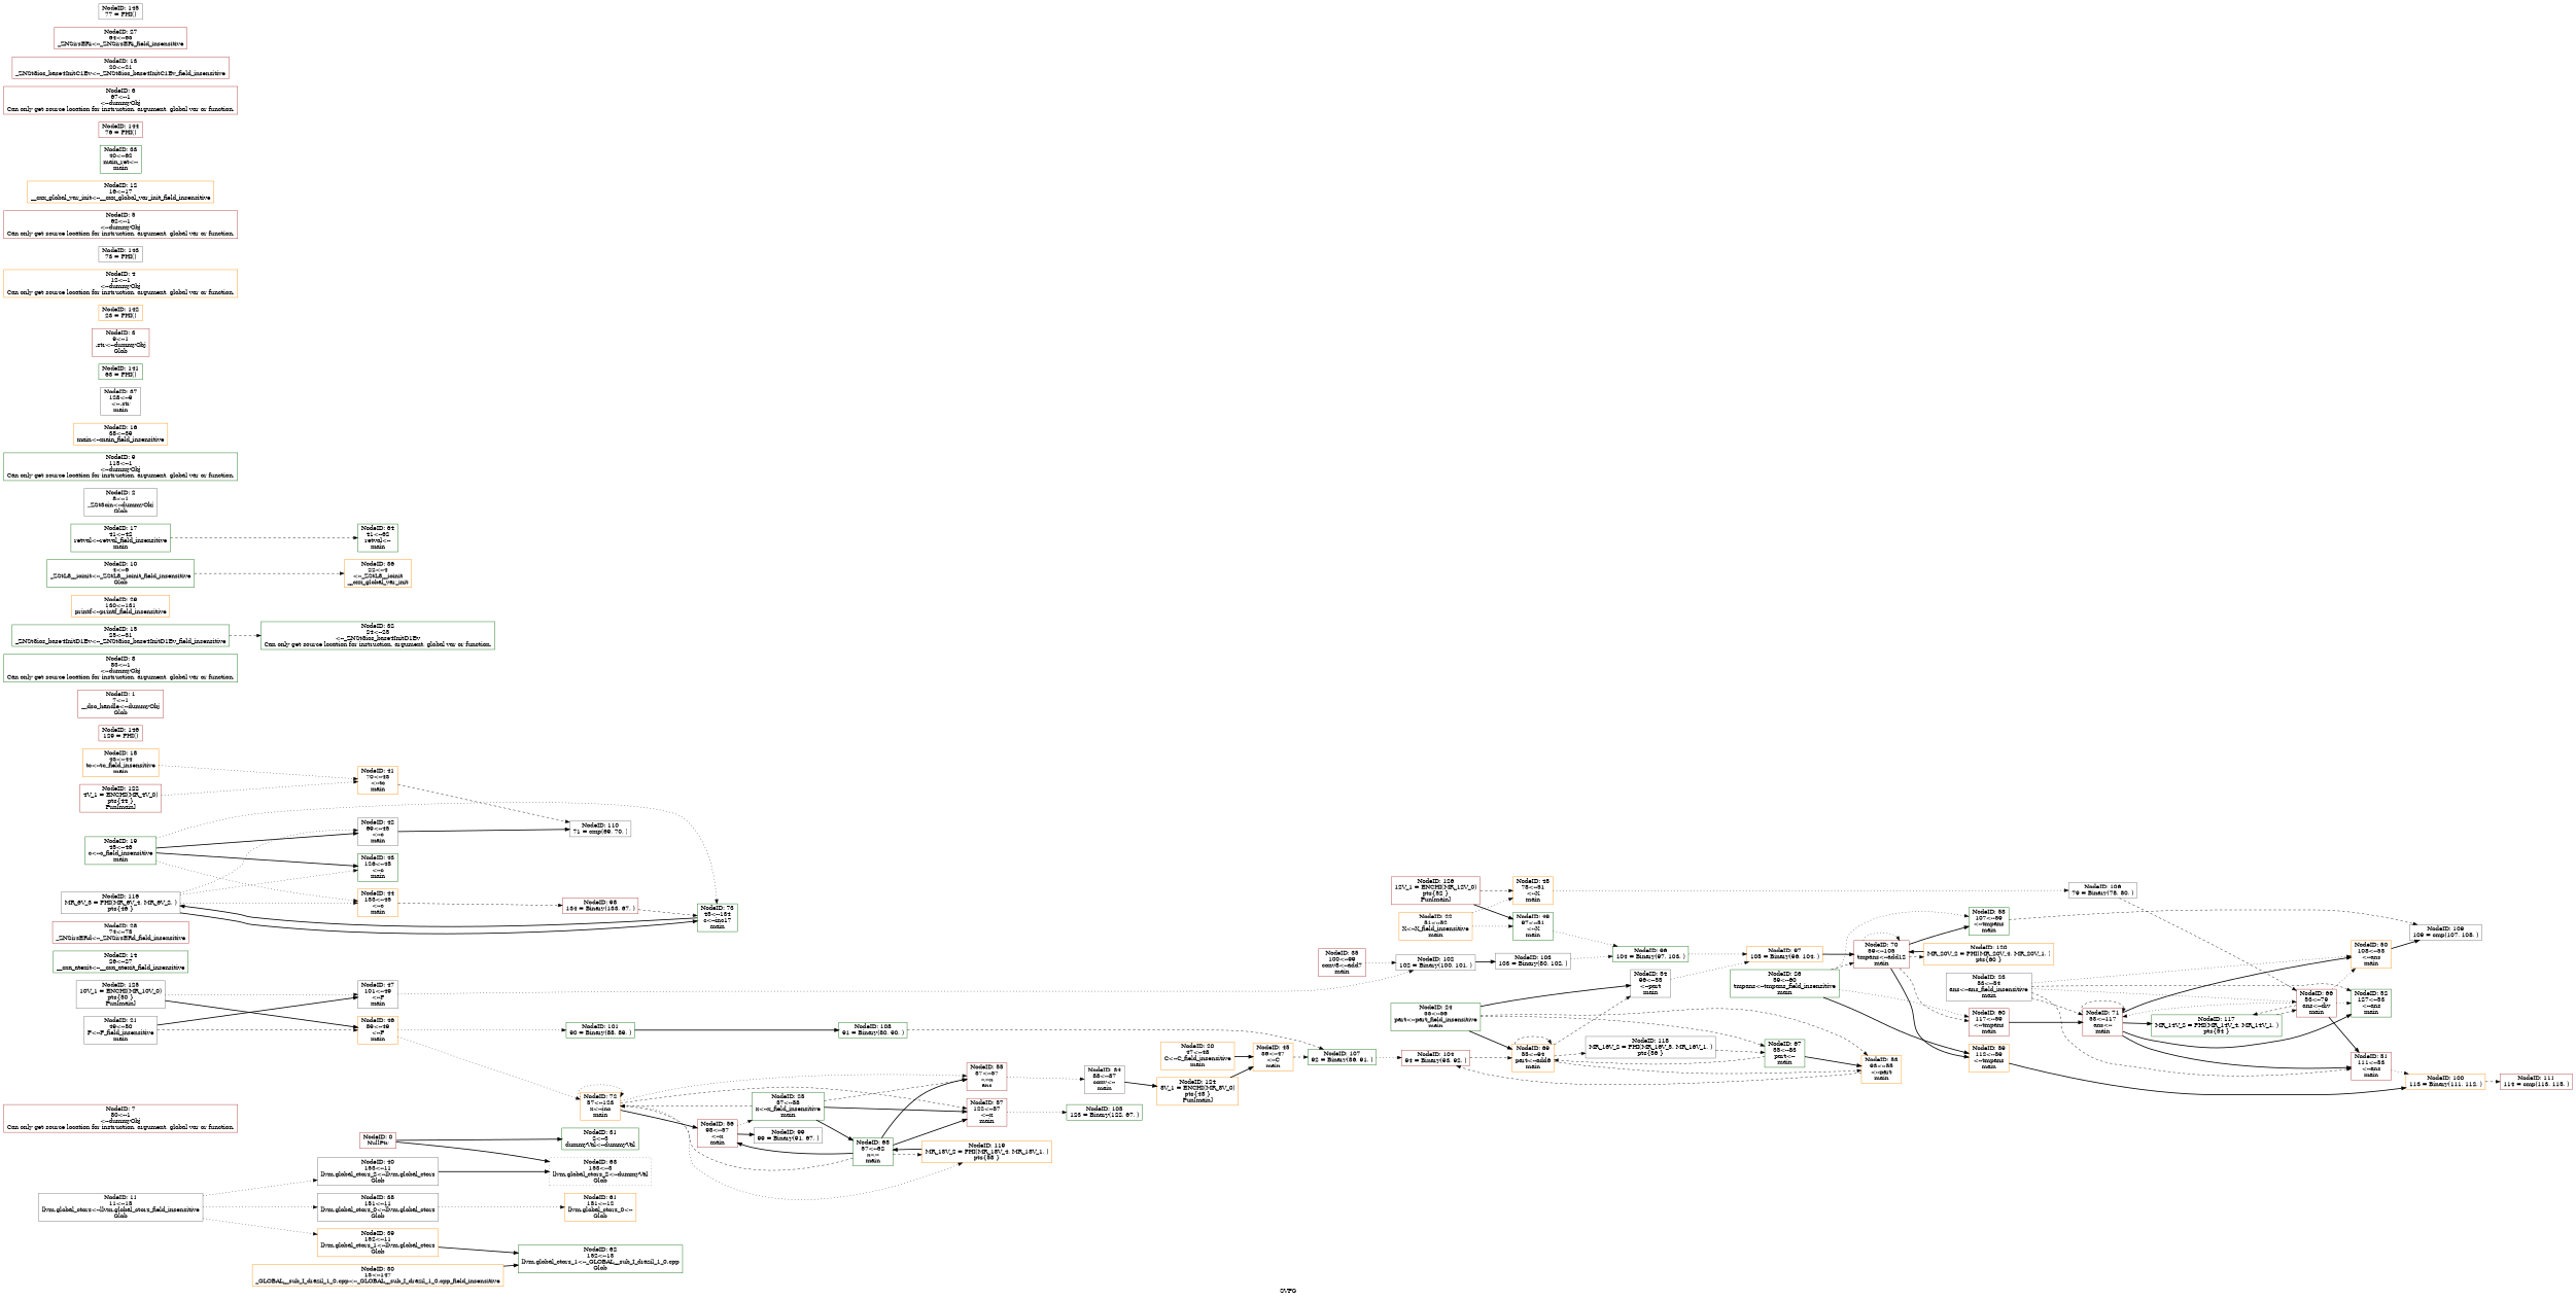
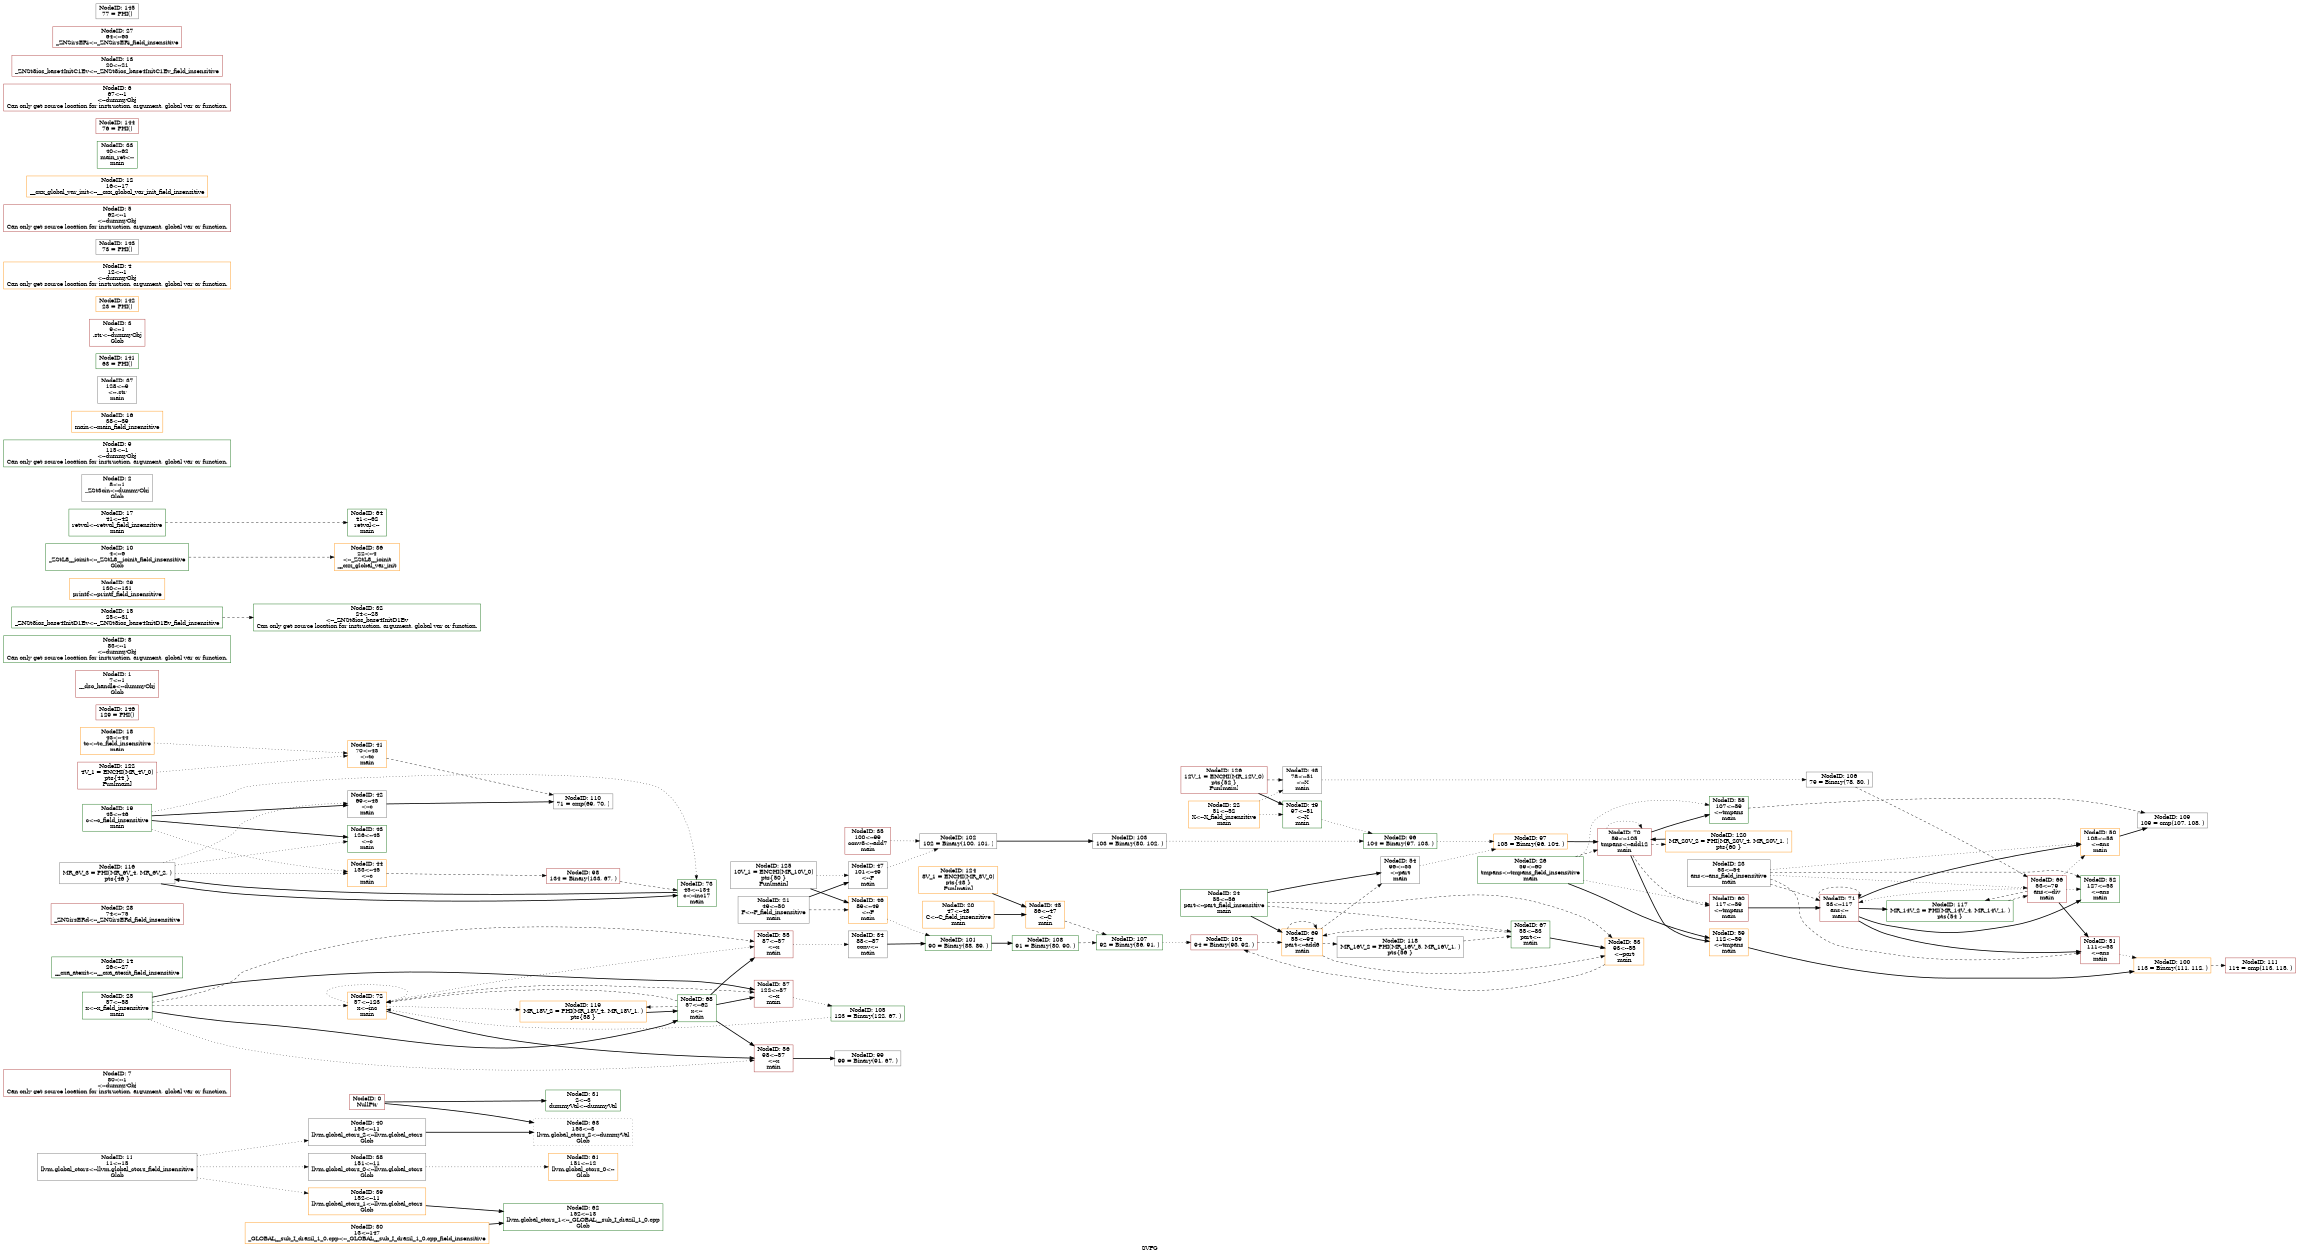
  digraph {
    label=SVFG
    rankdir=LR
    node [color=darkgreen shape=record]
    edge [style=bold]
    n1 [color=brown label="{NodeID: 0\nNullPtr}"]
    n2 [label="{NodeID: 31\n2\<--3\ndummyVal\<--dummyVal\n}"]
    n3 [color=gray40 label="{NodeID: 63\n153\<--3\nllvm.global_ctors_2\<--dummyVal\nGlob }" style=dotted]
    n4 [color=brown label="{NodeID: 7\n80\<--1\n\<--dummyObj\nCan only get source location for instruction, argument, global var or function.}"]
    n5 [color=darkorange label="{NodeID: 97\n105 = Binary(96, 104, )\n}"]
    n6 [color=brown label="{NodeID: 70\n59\<--105\ntmpans\<--add12\nmain\n}"]
    n7 [label="{NodeID: 58\n107\<--59\n\<--tmpans\nmain\n}"]
    n8 [color=darkorange label="{NodeID: 59\n112\<--59\n\<--tmpans\nmain\n}"]
    n9 [color=brown label="{NodeID: 60\n117\<--59\n\<--tmpans\nmain\n}"]
    n10 [color=darkorange label="{NodeID: 120\nMR_20V_2 = PHI(MR_20V_4, MR_20V_1, )\npts\{60 \}\n}"]
    n11 [color=gray40 label="{NodeID: 109\n109 = cmp(107, 108, )\n}"]
    n12 [color=darkorange label="{NodeID: 100\n113 = Binary(111, 112, )\n}"]
    n13 [color=brown label="{NodeID: 71\n53\<--117\nans\<--\nmain\n}"]
    n14 [label="{NodeID: 14\n26\<--27\n__cxa_atexit\<--__cxa_atexit_field_insensitive\n}"]
    n15 [color=brown label="{NodeID: 104\n94 = Binary(93, 92, )\n}"]
    n16 [color=darkorange label="{NodeID: 69\n55\<--94\npart\<--add6\nmain\n}"]
    n17 [color=gray40 label="{NodeID: 118\nMR_16V_2 = PHI(MR_16V_5, MR_16V_1, )\npts\{56 \}\n}"]
    n18 [color=darkorange label="{NodeID: 53\n93\<--55\n\<--part\nmain\n}"]
    n19 [color=gray40 label="{NodeID: 54\n96\<--55\n\<--part\nmain\n}"]
    n20 [label="{NodeID: 67\n55\<--83\npart\<--\nmain\n}"]
    n21 [color=gray40 label="{NodeID: 21\n49\<--50\nF\<--F_field_insensitive\nmain\n}"]
    n22 [color=darkorange label="{NodeID: 46\n89\<--49\n\<--F\nmain\n}"]
    n23 [color=gray40 label="{NodeID: 47\n101\<--49\n\<--F\nmain\n}"]
    n24 [label="{NodeID: 101\n90 = Binary(88, 89, )\n}"]
    n25 [color=gray40 label="{NodeID: 102\n102 = Binary(100, 101, )\n}"]
    n26 [label="{NodeID: 108\n91 = Binary(80, 90, )\n}"]
    n27 [color=gray40 label="{NodeID: 103\n103 = Binary(80, 102, )\n}"]
    n28 [color=brown label="{NodeID: 111\n114 = cmp(113, 115, )\n}"]
    n29 [color=brown label="{NodeID: 28\n74\<--75\n_ZNSirsERd\<--_ZNSirsERd_field_insensitive\n}"]
    n30 [color=brown label="{NodeID: 35\n100\<--99\nconv8\<--add7\nmain\n}"]
    n31 [label="{NodeID: 96\n104 = Binary(97, 103, )\n}"]
    n32 [color=gray40 label="{NodeID: 125\n10V_1 = ENCHI(MR_10V_0)\npts\{50 \}\nFun[main]}" style=double]
    n33 [color=gray40 label="{NodeID: 42\n69\<--45\n\<--c\nmain\n}"]
    n34 [color=gray40 label="{NodeID: 110\n71 = cmp(69, 70, )\n}"]
    n35 [label="{NodeID: 49\n97\<--51\n\<--X\nmain\n}"]
    n36 [color=brown label="{NodeID: 56\n98\<--57\n\<--x\nmain\n}"]
    n37 [color=gray40 label="{NodeID: 99\n99 = Binary(91, 67, )\n}"]
    n38 [color=brown label="{NodeID: 146\n129 = PHI()\n}"]
    n39 [color=darkorange label="{NodeID: 50\n108\<--53\n\<--ans\nmain\n}"]
    n40 [color=brown label="{NodeID: 51\n111\<--53\n\<--ans\nmain\n}"]
    n41 [label="{NodeID: 52\n127\<--53\n\<--ans\nmain\n}"]
    n42 [label="{NodeID: 117\nMR_14V_2 = PHI(MR_14V_4, MR_14V_1, )\npts\{54 \}\n}"]
    n43 [color=brown label="{NodeID: 1\n7\<--1\n__dso_handle\<--dummyObj\nGlob }"]
    n44 [label="{NodeID: 8\n83\<--1\n\<--dummyObj\nCan only get source location for instruction, argument, global var or function.}"]
    n45 [color=brown label="{NodeID: 98\n134 = Binary(133, 67, )\n}"]
    n46 [label="{NodeID: 73\n45\<--134\nc\<--inc17\nmain\n}"]
    n47 [color=gray40 label="{NodeID: 116\nMR_6V_3 = PHI(MR_6V_4, MR_6V_2, )\npts\{46 \}\n}"]
    n48 [label="{NodeID: 43\n126\<--45\n\<--c\nmain\n}"]
    n49 [color=darkorange label="{NodeID: 44\n133\<--45\n\<--c\nmain\n}"]
    n50 [label="{NodeID: 15\n25\<--31\n_ZNSt8ios_base4InitD1Ev\<--_ZNSt8ios_base4InitD1Ev_field_insensitive\n}"]
    n51 [label="{NodeID: 32\n24\<--25\n\<--_ZNSt8ios_base4InitD1Ev\nCan only get source location for instruction, argument, global var or function.}"]
    n52 [label="{NodeID: 105\n123 = Binary(122, 67, )\n}"]
    n53 [color=darkorange label="{NodeID: 72\n57\<--123\nx\<--inc\nmain\n}"]
    n54 [color=darkorange label="{NodeID: 119\nMR_18V_2 = PHI(MR_18V_4, MR_18V_1, )\npts\{58 \}\n}"]
    n55 [color=brown label="{NodeID: 57\n122\<--57\n\<--x\nmain\n}"]
-   n56 [color=brown label="{NodeID: 55\n87\<--57\n\<--x\nans\n}"]
+   n56 [color=brown label="{NodeID: 55\n87\<--57\n\<--x\nmain\n}"]
    n57 [label="{NodeID: 68\n57\<--62\nx\<--\nmain\n}"]
    n58 [color=gray40 label="{NodeID: 34\n88\<--87\nconv\<--\nmain\n}"]
    n59 [color=darkorange label="{NodeID: 22\n51\<--52\nX\<--X_field_insensitive\nmain\n}"]
-   n60 [color=darkorange label="{NodeID: 48\n78\<--51\n\<--X\nmain\n}"]
+   n60 [color=gray40 label="{NodeID: 48\n78\<--51\n\<--X\nmain\n}"]
    n61 [color=gray40 label="{NodeID: 106\n79 = Binary(78, 80, )\n}"]
    n62 [color=brown label="{NodeID: 66\n53\<--79\nans\<--div\nmain\n}"]
    n63 [color=darkorange label="{NodeID: 29\n130\<--131\nprintf\<--printf_field_insensitive\n}"]
    n64 [color=darkorange label="{NodeID: 36\n22\<--4\n\<--_ZStL8__ioinit\n__cxx_global_var_init\n}"]
    n65 [color=brown label="{NodeID: 126\n12V_1 = ENCHI(MR_12V_0)\npts\{52 \}\nFun[main]}" style=double]
    n66 [label="{NodeID: 64\n41\<--62\nretval\<--\nmain\n}"]
    n67 [color=gray40 label="{NodeID: 2\n8\<--1\n_ZSt3cin\<--dummyObj\nGlob }"]
    n68 [label="{NodeID: 9\n115\<--1\n\<--dummyObj\nCan only get source location for instruction, argument, global var or function.}"]
    n69 [color=darkorange label="{NodeID: 16\n38\<--39\nmain\<--main_field_insensitive\n}"]
    n70 [color=gray40 label="{NodeID: 23\n53\<--54\nans\<--ans_field_insensitive\nmain\n}"]
    n71 [color=darkorange label="{NodeID: 30\n13\<--147\n_GLOBAL__sub_I_drazil_1_0.cpp\<--_GLOBAL__sub_I_drazil_1_0.cpp_field_insensitive\n}"]
    n72 [label="{NodeID: 62\n152\<--13\nllvm.global_ctors_1\<--_GLOBAL__sub_I_drazil_1_0.cpp\nGlob }"]
    n73 [color=gray40 label="{NodeID: 37\n128\<--9\n\<--.str\nmain\n}"]
    n74 [label="{NodeID: 141\n63 = PHI()\n}"]
    n75 [color=brown label="{NodeID: 3\n9\<--1\n.str\<--dummyObj\nGlob }"]
    n76 [label="{NodeID: 10\n4\<--6\n_ZStL8__ioinit\<--_ZStL8__ioinit_field_insensitive\nGlob }"]
    n77 [label="{NodeID: 17\n41\<--42\nretval\<--retval_field_insensitive\nmain\n}"]
    n78 [label="{NodeID: 107\n92 = Binary(86, 91, )\n}"]
    n79 [label="{NodeID: 24\n55\<--56\npart\<--part_field_insensitive\nmain\n}"]
    n80 [color=gray40 label="{NodeID: 38\n151\<--11\nllvm.global_ctors_0\<--llvm.global_ctors\nGlob }"]
    n81 [color=darkorange label="{NodeID: 61\n151\<--12\nllvm.global_ctors_0\<--\nGlob }"]
    n82 [color=darkorange label="{NodeID: 45\n86\<--47\n\<--C\nmain\n}"]
    n83 [color=darkorange label="{NodeID: 142\n23 = PHI()\n}"]
    n84 [color=darkorange label="{NodeID: 4\n12\<--1\n\<--dummyObj\nCan only get source location for instruction, argument, global var or function.}"]
    n85 [color=gray40 label="{NodeID: 11\n11\<--15\nllvm.global_ctors\<--llvm.global_ctors_field_insensitive\nGlob }"]
    n86 [color=darkorange label="{NodeID: 39\n152\<--11\nllvm.global_ctors_1\<--llvm.global_ctors\nGlob }"]
    n87 [color=gray40 label="{NodeID: 40\n153\<--11\nllvm.global_ctors_2\<--llvm.global_ctors\nGlob }"]
    n88 [color=darkorange label="{NodeID: 18\n43\<--44\ntc\<--tc_field_insensitive\nmain\n}"]
    n89 [color=darkorange label="{NodeID: 41\n70\<--43\n\<--tc\nmain\n}"]
    n90 [label="{NodeID: 25\n57\<--58\nx\<--x_field_insensitive\nmain\n}"]
    n91 [color=brown label="{NodeID: 122\n4V_1 = ENCHI(MR_4V_0)\npts\{44 \}\nFun[main]}" style=double]
    n92 [color=gray40 label="{NodeID: 143\n73 = PHI()\n}"]
    n93 [color=brown label="{NodeID: 5\n62\<--1\n\<--dummyObj\nCan only get source location for instruction, argument, global var or function.}"]
    n94 [color=darkorange label="{NodeID: 12\n16\<--17\n__cxx_global_var_init\<--__cxx_global_var_init_field_insensitive\n}"]
    n95 [label="{NodeID: 19\n45\<--46\nc\<--c_field_insensitive\nmain\n}"]
    n96 [label="{NodeID: 26\n59\<--60\ntmpans\<--tmpans_field_insensitive\nmain\n}"]
    n97 [label="{NodeID: 33\n40\<--62\nmain_ret\<--\nmain\n}"]
    n98 [color=brown label="{NodeID: 144\n76 = PHI()\n}"]
    n99 [color=brown label="{NodeID: 6\n67\<--1\n\<--dummyObj\nCan only get source location for instruction, argument, global var or function.}"]
    n100 [color=brown label="{NodeID: 13\n20\<--21\n_ZNSt8ios_base4InitC1Ev\<--_ZNSt8ios_base4InitC1Ev_field_insensitive\n}"]
    n101 [color=darkorange label="{NodeID: 20\n47\<--48\nC\<--C_field_insensitive\nmain\n}"]
    n102 [color=brown label="{NodeID: 27\n64\<--65\n_ZNSirsERi\<--_ZNSirsERi_field_insensitive\n}"]
    n103 [color=darkorange label="{NodeID: 124\n8V_1 = ENCHI(MR_8V_0)\npts\{48 \}\nFun[main]}" style=double]
    n104 [color=gray40 label="{NodeID: 145\n77 = PHI()\n}"]
    n1 -> n2
    n1 -> n3
    n5 -> n6
    n6 -> n6 [style=dotted]
    n6 -> n7
    n6 -> n8
    n6 -> n9 [style=dashed]
    n6 -> n10 [style=dashed]
    n7 -> n11 [style=dashed]
    n8 -> n12
    n9 -> n13
    n10 -> n6
    n12 -> n28 [style=dashed]
    n13 -> n13 [style=dashed]
    n13 -> n39
    n13 -> n40
    n13 -> n41
    n13 -> n42
    n15 -> n16 [style=dashed]
    n16 -> n16 [style=dashed]
    n16 -> n17 [style=dashed]
    n16 -> n18 [style=dashed]
    n16 -> n19 [style=dashed]
    n17 -> n20 [style=dashed]
    n18 -> n15 [style=dashed]
    n19 -> n5 [style=dotted]
    n20 -> n16 [style=dashed]
    n20 -> n18
    n21 -> n22 [style=dashed]
    n21 -> n23
    n22 -> n24 [style=dotted]
    n23 -> n25 [style=dotted]
    n24 -> n26
    n25 -> n27
    n26 -> n78 [style=dashed]
    n27 -> n31 [style=dotted]
    n30 -> n25 [style=dotted]
    n31 -> n5 [style=dotted]
    n32 -> n22
    n32 -> n23 [style=dotted]
    n33 -> n34
    n35 -> n31 [style=dotted]
    n36 -> n37
    n39 -> n11
    n40 -> n12 [style=dotted]
    n42 -> n62 [style=dashed]
    n45 -> n46 [style=dashed]
    n46 -> n47
    n47 -> n33 [style=dotted]
    n47 -> n46
    n47 -> n48 [style=dotted]
    n47 -> n49 [style=dotted]
    n49 -> n45 [style=dashed]
    n50 -> n51 [style=dashed]
-   n22 -> n53 [style=dotted]
+   n52 -> n53 [style=dotted]
    n53 -> n36
    n53 -> n53 [style=dotted]
    n53 -> n54 [style=dotted]
    n53 -> n55 [style=dashed]
    n53 -> n56 [style=dotted]
    n54 -> n57
    n55 -> n52 [style=dotted]
    n56 -> n58 [style=dotted]
    n57 -> n36
    n57 -> n53 [style=dashed]
    n57 -> n54 [style=dashed]
    n57 -> n55
    n57 -> n56
-   n58 -> n103
+   n58 -> n24
    n59 -> n35 [style=dotted]
    n59 -> n60 [style=dotted]
    n60 -> n61 [style=dotted]
    n61 -> n62 [style=dashed]
    n62 -> n13 [style=dotted]
    n62 -> n39 [style=dotted]
    n62 -> n40
    n62 -> n41 [style=dotted]
    n62 -> n42 [style=dashed]
    n65 -> n35
    n65 -> n60 [style=dashed]
    n70 -> n13 [style=dashed]
    n70 -> n39 [style=dotted]
    n70 -> n40 [style=dashed]
    n70 -> n41 [style=dashed]
    n70 -> n62 [style=dotted]
    n71 -> n72
    n76 -> n64 [style=dashed]
    n77 -> n66 [style=dashed]
    n78 -> n15 [style=dotted]
    n79 -> n16
    n79 -> n18 [style=dashed]
    n79 -> n19
    n79 -> n20 [style=dashed]
    n80 -> n81 [style=dotted]
    n82 -> n78 [style=dashed]
    n85 -> n80 [style=dotted]
    n85 -> n86 [style=dotted]
    n85 -> n87 [style=dotted]
    n86 -> n72
    n87 -> n3
    n88 -> n89 [style=dotted]
    n89 -> n34 [style=dashed]
-   n36 -> n90 [style=dotted]
+   n90 -> n36 [style=dotted]
    n90 -> n53 [style=dashed]
    n90 -> n55
    n90 -> n56 [style=dashed]
    n90 -> n57
    n91 -> n89 [style=dotted]
    n95 -> n33
    n95 -> n46 [style=dotted]
    n95 -> n48
    n95 -> n49 [style=dotted]
    n96 -> n6 [style=dashed]
    n96 -> n7 [style=dotted]
    n96 -> n8
    n96 -> n9 [style=dotted]
    n101 -> n82
    n103 -> n82
  }
